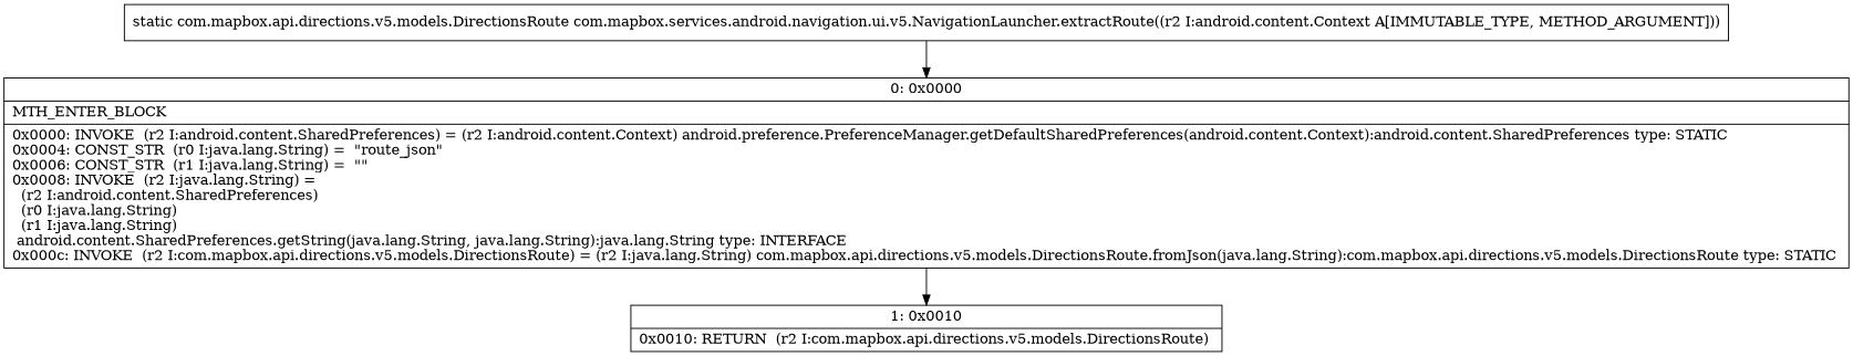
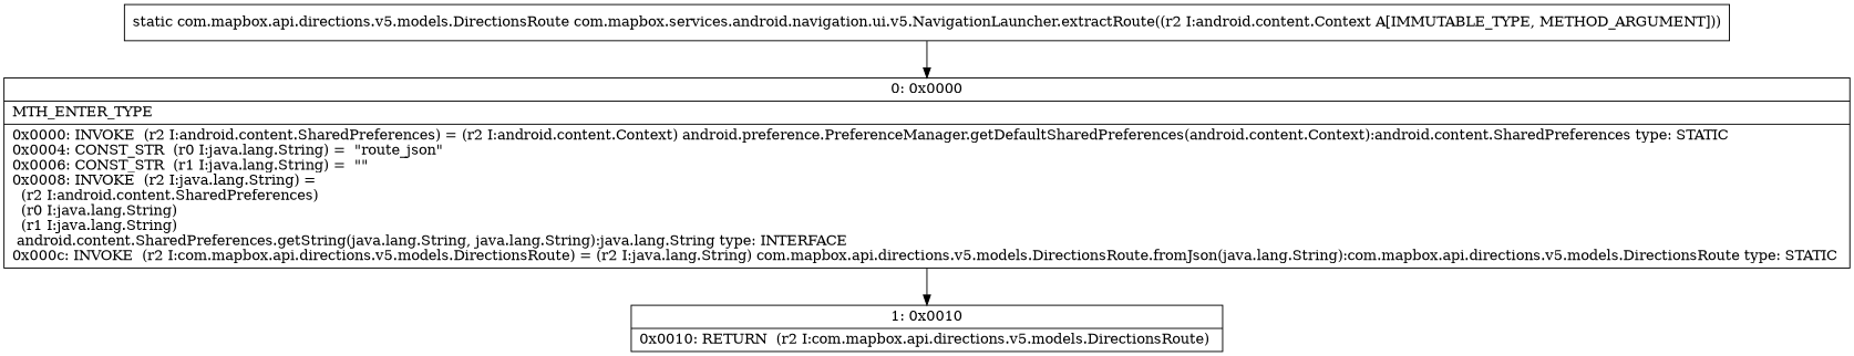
  digraph {
    node [shape=record]
-   n1 [label="{0\:\ 0x0000|MTH_ENTER_BLOCK\l|0x0000: INVOKE  (r2 I:android.content.SharedPreferences) = (r2 I:android.content.Context) android.preference.PreferenceManager.getDefaultSharedPreferences(android.content.Context):android.content.SharedPreferences type: STATIC \l0x0004: CONST_STR  (r0 I:java.lang.String) =  \"route_json\" \l0x0006: CONST_STR  (r1 I:java.lang.String) =  \"\" \l0x0008: INVOKE  (r2 I:java.lang.String) = \l  (r2 I:android.content.SharedPreferences)\l  (r0 I:java.lang.String)\l  (r1 I:java.lang.String)\l android.content.SharedPreferences.getString(java.lang.String, java.lang.String):java.lang.String type: INTERFACE \l0x000c: INVOKE  (r2 I:com.mapbox.api.directions.v5.models.DirectionsRoute) = (r2 I:java.lang.String) com.mapbox.api.directions.v5.models.DirectionsRoute.fromJson(java.lang.String):com.mapbox.api.directions.v5.models.DirectionsRoute type: STATIC \l}"]
+   n1 [label="{0\:\ 0x0000|MTH_ENTER_TYPE\l|0x0000: INVOKE  (r2 I:android.content.SharedPreferences) = (r2 I:android.content.Context) android.preference.PreferenceManager.getDefaultSharedPreferences(android.content.Context):android.content.SharedPreferences type: STATIC \l0x0004: CONST_STR  (r0 I:java.lang.String) =  \"route_json\" \l0x0006: CONST_STR  (r1 I:java.lang.String) =  \"\" \l0x0008: INVOKE  (r2 I:java.lang.String) = \l  (r2 I:android.content.SharedPreferences)\l  (r0 I:java.lang.String)\l  (r1 I:java.lang.String)\l android.content.SharedPreferences.getString(java.lang.String, java.lang.String):java.lang.String type: INTERFACE \l0x000c: INVOKE  (r2 I:com.mapbox.api.directions.v5.models.DirectionsRoute) = (r2 I:java.lang.String) com.mapbox.api.directions.v5.models.DirectionsRoute.fromJson(java.lang.String):com.mapbox.api.directions.v5.models.DirectionsRoute type: STATIC \l}"]
    n2 [label="{1\:\ 0x0010|0x0010: RETURN  (r2 I:com.mapbox.api.directions.v5.models.DirectionsRoute) \l}"]
    n3 [label="{static com.mapbox.api.directions.v5.models.DirectionsRoute com.mapbox.services.android.navigation.ui.v5.NavigationLauncher.extractRoute((r2 I:android.content.Context A[IMMUTABLE_TYPE, METHOD_ARGUMENT])) }"]
    n1 -> n2
    n3 -> n1
  }
